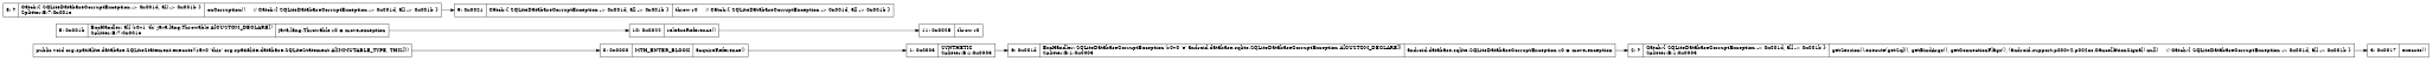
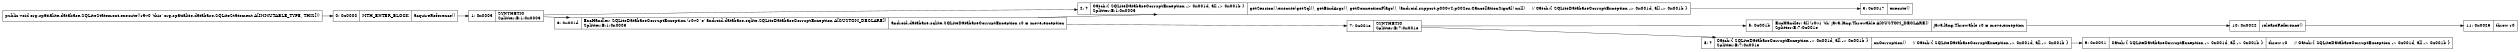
  digraph {
    rankdir=LR
    node [shape=record]
    n1 [label="{0\:\ 0x0000|MTH_ENTER_BLOCK\l|acquireReference()\l}"]
    n2 [label="{1\:\ 0x0003|SYNTHETIC\lSplitter:B:1:0x0003\l}"]
    n3 [label="{2\:\ ?|Catch:\{ SQLiteDatabaseCorruptException \-\> 0x001d, all \-\> 0x001b \}\lSplitter:B:1:0x0003\l|getSession().execute(getSql(), getBindArgs(), getConnectionFlags(), (android.support.p000v4.p002os.CancellationSignal) null)     \/\/ Catch:\{ SQLiteDatabaseCorruptException \-\> 0x001d, all \-\> 0x001b \}\l}"]
    n4 [label="{6\:\ 0x001d|ExcHandler: SQLiteDatabaseCorruptException (r0v0 'e' android.database.sqlite.SQLiteDatabaseCorruptException A[CUSTOM_DECLARE])\lSplitter:B:1:0x0003\l|android.database.sqlite.SQLiteDatabaseCorruptException r0 = move\-exception\l}"]
    n5 [label="{3\:\ 0x0017|execute()\l}"]
+   n6 [label="{7\:\ 0x001e|SYNTHETIC\lSplitter:B:7:0x001e\l}"]
    n7 [label="{5\:\ 0x001b|ExcHandler: all (r0v1 'th' java.lang.Throwable A[CUSTOM_DECLARE])\lSplitter:B:7:0x001e\l|java.lang.Throwable r0 = move\-exception\l}"]
    n8 [label="{10\:\ 0x0022|releaseReference()\l}"]
    n9 [label="{11\:\ 0x0025|throw r0\l}"]
    n10 [label="{8\:\ ?|Catch:\{ SQLiteDatabaseCorruptException \-\> 0x001d, all \-\> 0x001b \}\lSplitter:B:7:0x001e\l|onCorruption()     \/\/ Catch:\{ SQLiteDatabaseCorruptException \-\> 0x001d, all \-\> 0x001b \}\l}"]
    n11 [label="{9\:\ 0x0021|Catch:\{ SQLiteDatabaseCorruptException \-\> 0x001d, all \-\> 0x001b \}\l|throw r0     \/\/ Catch:\{ SQLiteDatabaseCorruptException \-\> 0x001d, all \-\> 0x001b \}\l}"]
    n12 [label="{public void org.spatialite.database.SQLiteStatement.execute((r5v0 'this' org.spatialite.database.SQLiteStatement A[IMMUTABLE_TYPE, THIS])) }"]
    n1 -> n2
+   n2 -> n3
    n2 -> n4
    n3 -> n5
    n4 -> n3
+   n4 -> n6
+   n6 -> n7
+   n6 -> n10
    n7 -> n8
    n8 -> n9
    n10 -> n11
    n12 -> n1
  }
